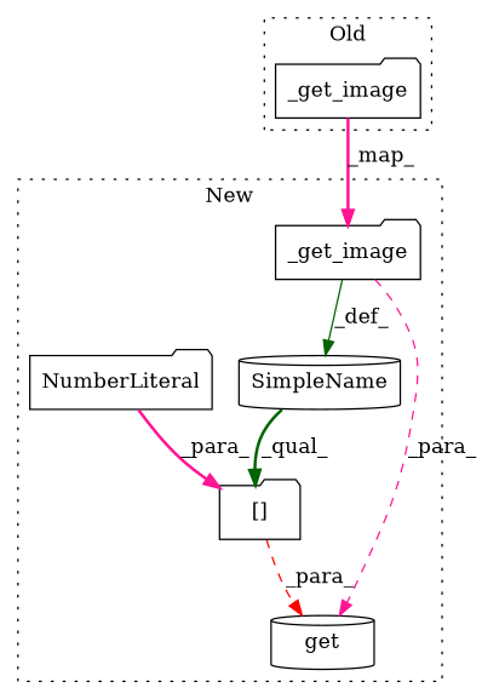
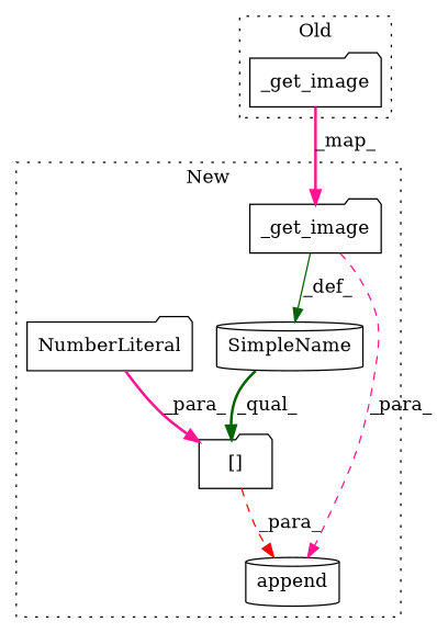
  digraph {
    node [a=32 l="11,1" shape=folder]
    edge [color=deeppink style=bold]
    n1 [label=_get_image s="2639,2673"]
    n2 [a=2 l="41,1" label="[]" s="2634,2676"]
    n3 [a=34 l=1 label=NumberLiteral s=2675]
    n4 [a=42 label=SimpleName shape=cylinder l=""]
-   n5 [l="7,1" label=get s="2627,2677" shape=cylinder]
+   n5 [l="7,1" label=append s="2627,2677" shape=cylinder]
    n6 [label=_get_image s="2333,2367"]
    subgraph cluster_1 {
      label=New
      style=dotted
      n1
      n2
      n3
      n4
      n5
    }
    subgraph cluster_2 {
      label=Old
      style=dotted
      n6
    }
    n1 -> n4 [label=_def_ color=darkgreen style=solid]
    n1 -> n5 [label=_para_ style=dashed]
    n2 -> n5 [label=_para_ color=red style=dashed]
    n3 -> n2 [label=_para_]
    n4 -> n2 [label=_qual_ color=darkgreen]
    n6 -> n1 [label=_map_]
  }
